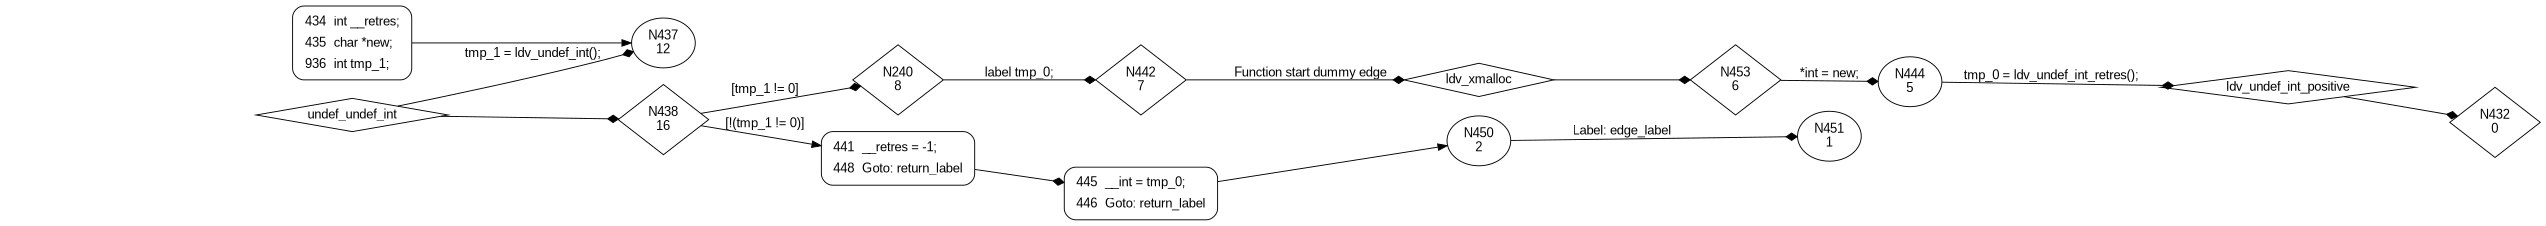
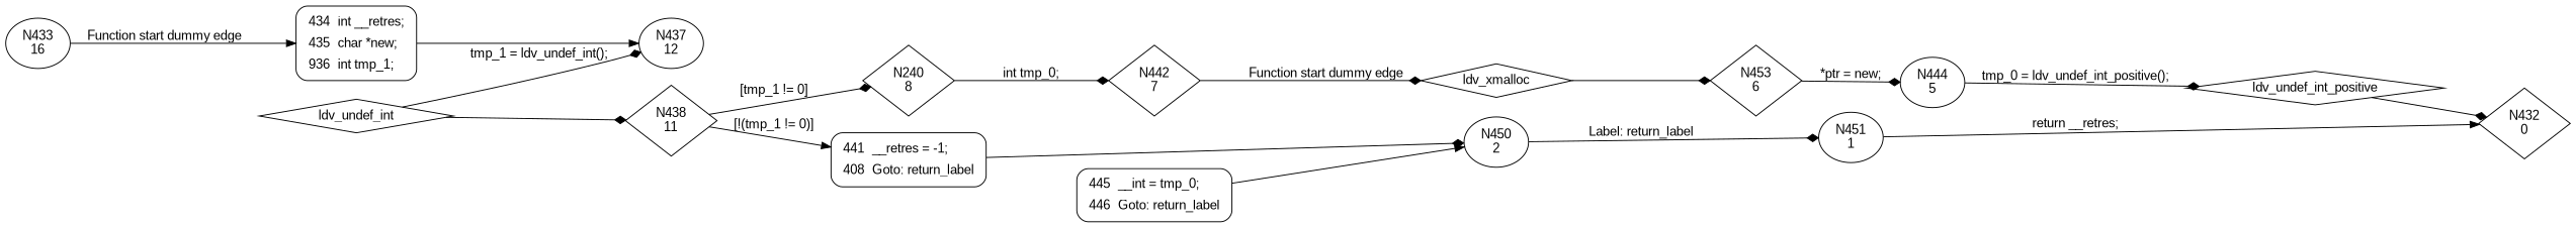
  digraph {
    fontname="Liberation Sans"
    rankdir=LR
    node [fontname="Liberation Sans" shape=diamond]
    edge [arrowhead=diamond fontname="Liberation Sans"]
+   n1 [label="N433\n16" shape=ellipse]
    n2 [fillcolor=white label=<<table border="0" cellborder="0" cellpadding="3" bgcolor="white"><tr><td align="right">434</td><td align="left">int __retres;</td></tr><tr><td align="right">435</td><td align="left">char *new;</td></tr><tr><td align="right">936</td><td align="left">int tmp_1;</td></tr></table>> penwidth=1 shape=Mrecord style="filled,bold"]
    n3 [label="N437\n12" shape=ellipse]
-   n4 [label=undef_undef_int]
-   n5 [label="N438\n16"]
+   n4 [label=ldv_undef_int]
+   n5 [label="N438\n11"]
    n6 [label="N240\n8"]
-   n7 [fillcolor=white label=<<table border="0" cellborder="0" cellpadding="3" bgcolor="white"><tr><td align="right">441</td><td align="left">__retres = -1;</td></tr><tr><td align="right">448</td><td align="left">Goto: return_label</td></tr></table>> penwidth=1 shape=Mrecord style="filled,bold"]
+   n7 [fillcolor=white label=<<table border="0" cellborder="0" cellpadding="3" bgcolor="white"><tr><td align="right">441</td><td align="left">__retres = -1;</td></tr><tr><td align="right">408</td><td align="left">Goto: return_label</td></tr></table>> penwidth=1 shape=Mrecord style="filled,bold"]
    n8 [label="N442\n7"]
    n9 [label="N450\n2" shape=ellipse]
    n10 [label=ldv_xmalloc]
    n11 [label="N451\n1" shape=ellipse]
    n12 [label="N432\n0"]
    n13 [label="N453\n6"]
    n14 [label="N444\n5" shape=ellipse]
    n15 [label=ldv_undef_int_positive]
    n16 [fillcolor=white label=<<table border="0" cellborder="0" cellpadding="3" bgcolor="white"><tr><td align="right">445</td><td align="left">__int = tmp_0;</td></tr><tr><td align="right">446</td><td align="left">Goto: return_label</td></tr></table>> penwidth=1 shape=Mrecord style="filled,bold"]
+   n1 -> n2 [arrowhead=normal label="Function start dummy edge"]
    n2 -> n3 [arrowhead=normal]
    n4 -> n3 [label="tmp_1 = ldv_undef_int();"]
    n4 -> n5
    n5 -> n6 [label="[tmp_1 != 0]"]
    n5 -> n7 [arrowhead=normal label="[!(tmp_1 != 0)]"]
-   n6 -> n8 [label="label tmp_0;"]
-   n7 -> n16
+   n6 -> n8 [label="int tmp_0;"]
+   n7 -> n9
    n8 -> n10 [label="Function start dummy edge"]
-   n9 -> n11 [label="Label: edge_label"]
+   n9 -> n11 [label="Label: return_label"]
    n10 -> n13
-   n13 -> n14 [label="*int = new;"]
-   n14 -> n15 [label="tmp_0 = ldv_undef_int_retres();"]
+   n11 -> n12 [arrowhead=normal label="return __retres;"]
+   n13 -> n14 [label="*ptr = new;"]
+   n14 -> n15 [label="tmp_0 = ldv_undef_int_positive();"]
    n15 -> n12
    n16 -> n9 [arrowhead=normal]
  }
